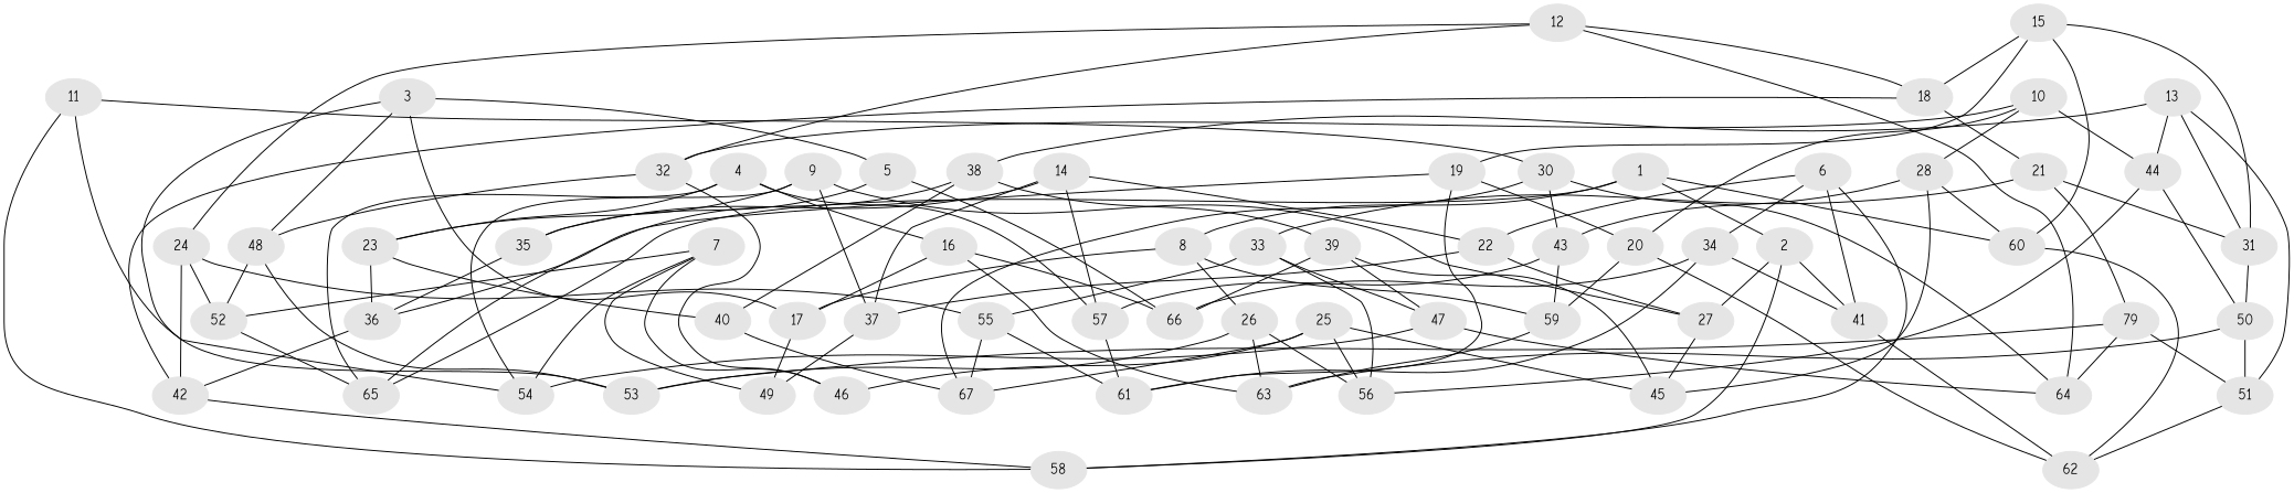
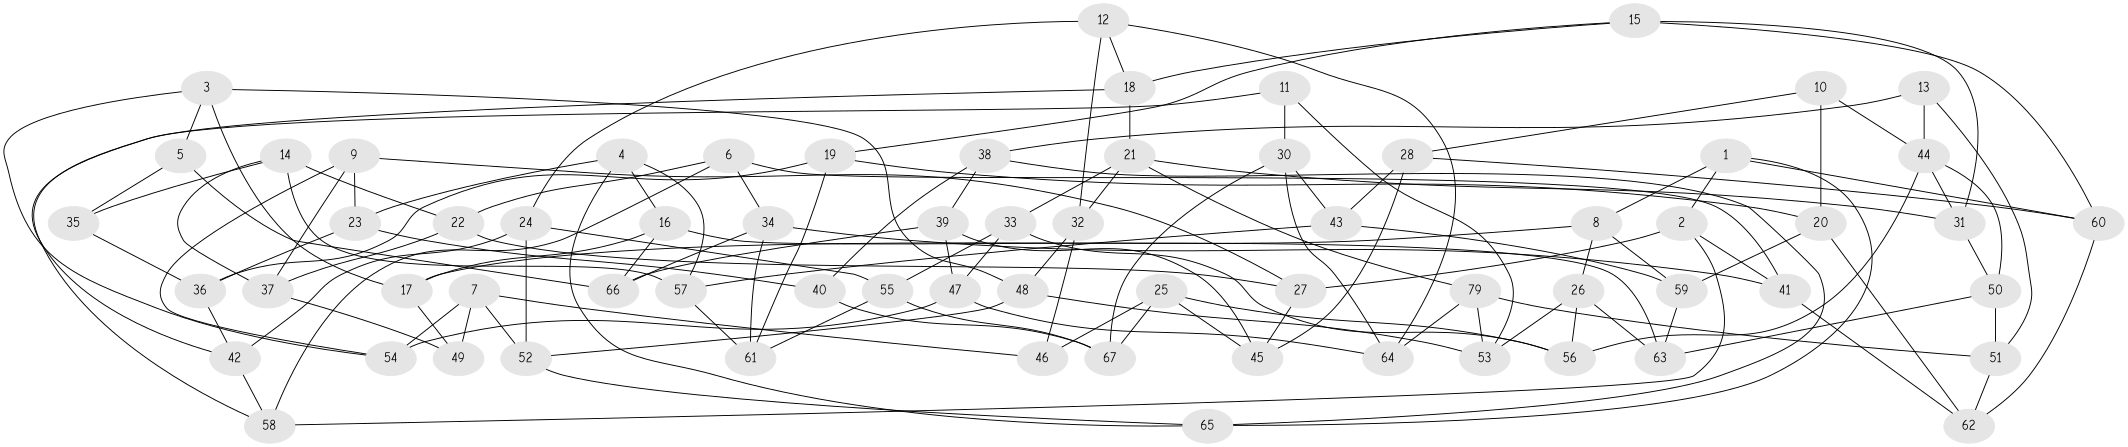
  graph {
    fontname="Comic Neue"
    node [color=gray90 fontname="Comic Neue" style=filled]
    edge [fontname="Comic Neue"]
    1
    2
    8
    60
    65
    27
    41
    58
    17
    26
    59
    62
    45
    3
    5
    48
    54
    35
    66
    49
    52
    53
    4
    16
    23
    57
    63
    36
    40
    61
    6
    22
    34
    37
    7
    46
    56
    9
    10
    20
    28
    32
    44
    43
    50
    11
    30
    64
    67
    12
    18
    24
    21
    42
    55
    13
    31
    38
    51
    39
    14
    15
    19
    n64 [label=79]
    33
    47
    25
    1 -- 2
    1 -- 8
    1 -- 60
    1 -- 65
    2 -- 27
    2 -- 41
    2 -- 58
    8 -- 17
    8 -- 26
    8 -- 59
    60 -- 62
    27 -- 45
    41 -- 62
    17 -- 49
    26 -- 53
    26 -- 63
    26 -- 56
    59 -- 63
    3 -- 17
    3 -- 5
    3 -- 48
    3 -- 54
    5 -- 35
    5 -- 66
    48 -- 52
    48 -- 53
    35 -- 36
    52 -- 65
    4 -- 65
    4 -- 16
    4 -- 23
    4 -- 57
    16 -- 17
    16 -- 66
    16 -- 63
    23 -- 36
    23 -- 40
    57 -- 61
    36 -- 42
    40 -- 67
    6 -- 41
    6 -- 58
    6 -- 22
    6 -- 34
    22 -- 27
    22 -- 37
    34 -- 41
    34 -- 66
    34 -- 61
    37 -- 49
    7 -- 54
    7 -- 49
    7 -- 52
    7 -- 46
    9 -- 27
    9 -- 54
    9 -- 23
    9 -- 37
    10 -- 20
    10 -- 28
-   10 -- 32
+   21 -- 32
    10 -- 44
    20 -- 59
    20 -- 62
    28 -- 60
    28 -- 45
    28 -- 43
    32 -- 48
    32 -- 46
    44 -- 56
    44 -- 50
    43 -- 59
    43 -- 57
    50 -- 63
    50 -- 51
    11 -- 58
    11 -- 53
    11 -- 30
    30 -- 43
    30 -- 64
    30 -- 67
    12 -- 32
    12 -- 64
    12 -- 18
    12 -- 24
    18 -- 21
    18 -- 42
    24 -- 52
    24 -- 42
    24 -- 55
    21 -- 31
    21 -- n64
    21 -- 33
    42 -- 58
    55 -- 61
    55 -- 67
    13 -- 44
-   13 -- 31
+   44 -- 31
    13 -- 38
    13 -- 51
    31 -- 50
    38 -- 65
    38 -- 40
    38 -- 39
    51 -- 62
    39 -- 45
    39 -- 66
    39 -- 47
    14 -- 35
    14 -- 57
    14 -- 22
    14 -- 37
    15 -- 60
    15 -- 18
    15 -- 31
    15 -- 19
    19 -- 36
    19 -- 61
    19 -- 20
    n64 -- 53
    n64 -- 64
    n64 -- 51
    33 -- 56
    33 -- 55
    33 -- 47
    47 -- 54
    47 -- 64
    25 -- 45
    25 -- 46
    25 -- 56
    25 -- 67
  }
